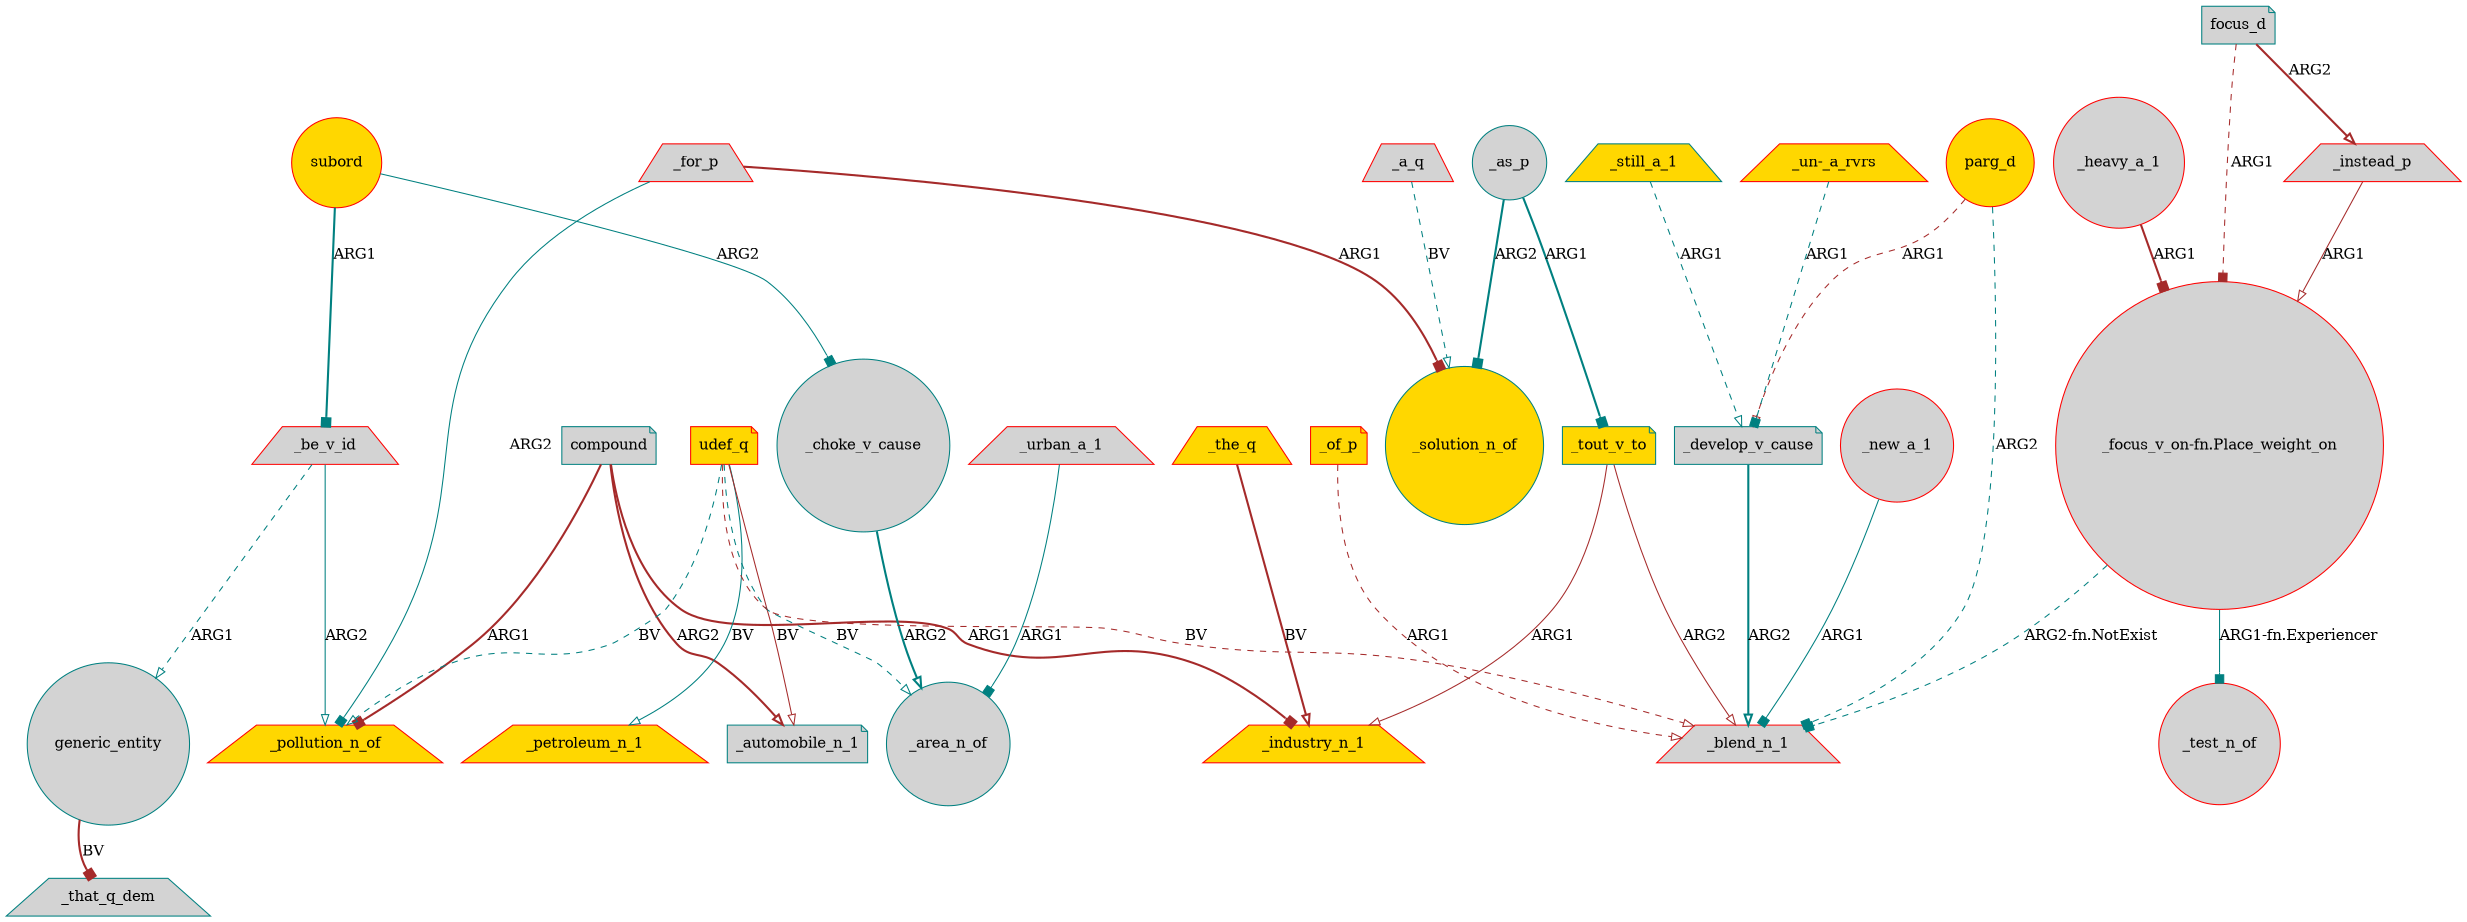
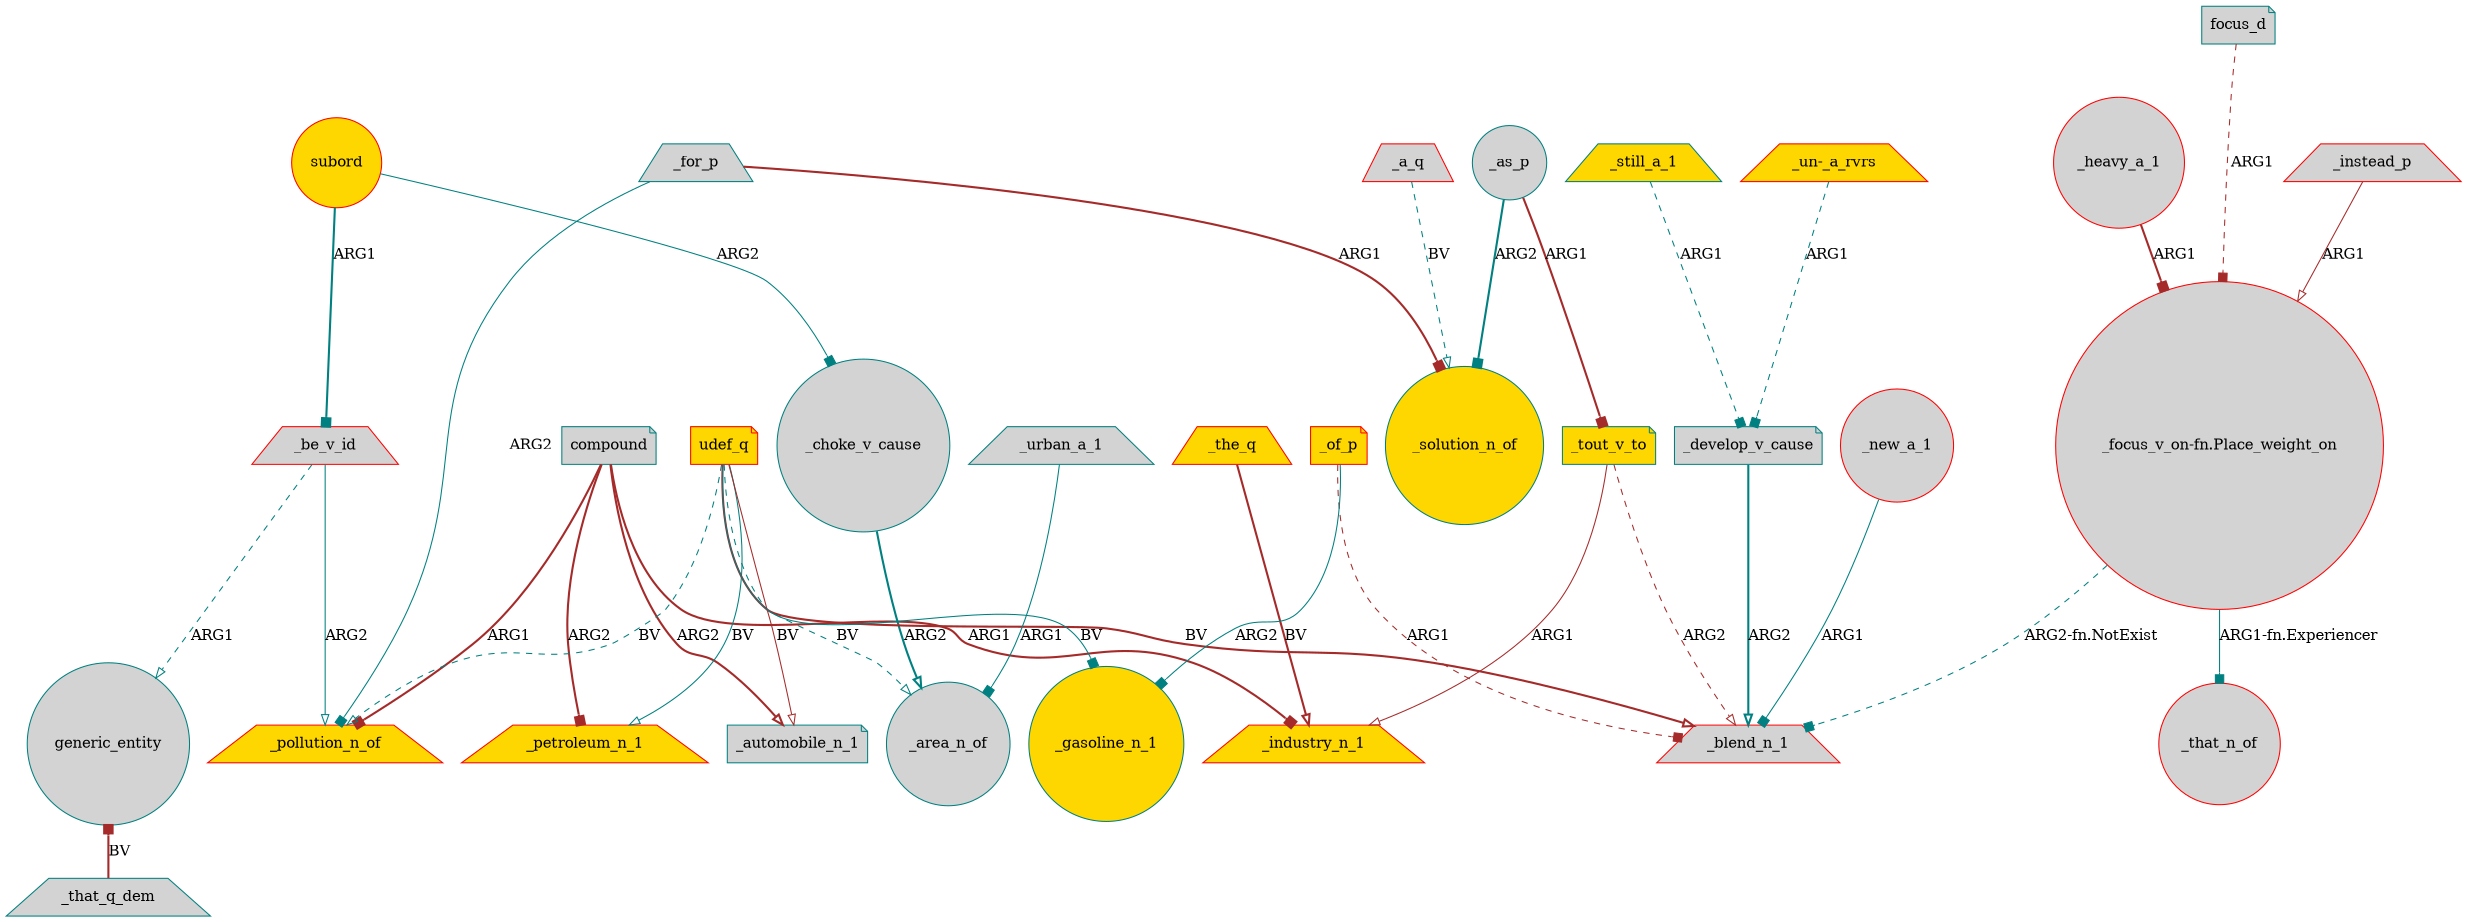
  digraph {
    node [color=red fillcolor=lightgrey shape=trapezium style=filled]
    edge [arrowhead=box color=teal style=bold]
    compound [color=teal shape=note]
    _petroleum_n_1 [fillcolor=gold]
    _pollution_n_of [fillcolor=gold]
    _automobile_n_1 [color=teal shape=note]
    _industry_n_1 [fillcolor=gold]
    _the_q [fillcolor=gold]
-   _test_n_of [shape=circle]
+   _test_n_of [shape=circle label=_that_n_of]
    subord [fillcolor=gold shape=circle]
    _be_v_id
    _choke_v_cause [color=teal shape=circle]
    generic_entity [color=teal shape=circle]
    _area_n_of [color=teal shape=circle]
    "_focus_v_on-fn.Place_weight_on" [shape=circle]
    _blend_n_1
    udef_q [fillcolor=gold shape=note]
+   _gasoline_n_1 [color=teal fillcolor=gold shape=circle]
    _develop_v_cause [color=teal shape=note]
-   _for_p
+   _for_p [color=teal]
    _solution_n_of [color=teal fillcolor=gold shape=circle]
    _as_p [color=teal shape=circle]
    _tout_v_to [color=teal fillcolor=gold shape=note]
    _that_q_dem [color=teal]
    focus_d [color=teal shape=note]
    _instead_p
-   parg_d [fillcolor=gold shape=circle]
    _heavy_a_1 [shape=circle]
    _still_a_1 [color=teal fillcolor=gold]
    _new_a_1 [shape=circle]
    _a_q
    "_un-_a_rvrs" [fillcolor=gold]
-   _urban_a_1
+   _urban_a_1 [color=teal]
    _of_p [fillcolor=gold shape=note]
+   compound -> _petroleum_n_1 [color=brown label=ARG2]
    compound -> _pollution_n_of [color=brown label=ARG1]
    compound -> _automobile_n_1 [arrowhead=onormal color=brown label=ARG2]
    compound -> _industry_n_1 [color=brown label=ARG1]
    _the_q -> _industry_n_1 [arrowhead=onormal color=brown label=BV]
    subord -> _be_v_id [label=ARG1]
    subord -> _choke_v_cause [label=ARG2 style=solid]
    _be_v_id -> _pollution_n_of [arrowhead=onormal label=ARG2 style=solid]
    _be_v_id -> generic_entity [arrowhead=onormal label=ARG1 style=dashed]
    _choke_v_cause -> _area_n_of [arrowhead=onormal label=ARG2]
    "_focus_v_on-fn.Place_weight_on" -> _test_n_of [label="ARG1-fn.Experiencer" style=solid]
    "_focus_v_on-fn.Place_weight_on" -> _blend_n_1 [label="ARG2-fn.NotExist" style=dashed]
    udef_q -> _petroleum_n_1 [arrowhead=onormal label=BV style=solid]
    udef_q -> _pollution_n_of [arrowhead=onormal label=BV style=dashed]
    udef_q -> _automobile_n_1 [arrowhead=onormal color=brown label=BV style=solid]
    udef_q -> _area_n_of [arrowhead=onormal label=BV style=dashed]
-   udef_q -> _blend_n_1 [arrowhead=onormal color=brown label=BV style=dashed]
+   udef_q -> _blend_n_1 [arrowhead=onormal color=brown label=BV]
+   udef_q -> _gasoline_n_1 [label=BV style=solid]
    _develop_v_cause -> _blend_n_1 [arrowhead=onormal label=ARG2]
    _for_p -> _pollution_n_of [label=ARG2 style=solid]
    _for_p -> _solution_n_of [color=brown label=ARG1]
    _as_p -> _solution_n_of [label=ARG2]
-   _as_p -> _tout_v_to [label=ARG1]
+   _as_p -> _tout_v_to [color=brown label=ARG1]
    _tout_v_to -> _industry_n_1 [arrowhead=onormal color=brown label=ARG1 style=solid]
-   _tout_v_to -> _blend_n_1 [arrowhead=onormal color=brown label=ARG2 style=solid]
-   generic_entity -> _that_q_dem [color=brown label=BV]
+   _tout_v_to -> _blend_n_1 [arrowhead=onormal color=brown label=ARG2 style=dashed]
+   _that_q_dem -> generic_entity [color=brown label=BV]
    focus_d -> "_focus_v_on-fn.Place_weight_on" [color=brown label=ARG1 style=dashed]
-   focus_d -> _instead_p [arrowhead=onormal color=brown label=ARG2]
    _instead_p -> "_focus_v_on-fn.Place_weight_on" [arrowhead=onormal color=brown label=ARG1 style=solid]
-   parg_d -> _blend_n_1 [label=ARG2 style=dashed]
-   parg_d -> _develop_v_cause [arrowhead=onormal color=brown label=ARG1 style=dashed]
    _heavy_a_1 -> "_focus_v_on-fn.Place_weight_on" [color=brown label=ARG1]
-   _still_a_1 -> _develop_v_cause [arrowhead=onormal label=ARG1 style=dashed]
+   _still_a_1 -> _develop_v_cause [label=ARG1 style=dashed]
    _new_a_1 -> _blend_n_1 [label=ARG1 style=solid]
    _a_q -> _solution_n_of [arrowhead=onormal label=BV style=dashed]
    "_un-_a_rvrs" -> _develop_v_cause [label=ARG1 style=dashed]
    _urban_a_1 -> _area_n_of [label=ARG1 style=solid]
-   _of_p -> _blend_n_1 [arrowhead=onormal color=brown label=ARG1 style=dashed]
+   _of_p -> _blend_n_1 [color=brown label=ARG1 style=dashed]
+   _of_p -> _gasoline_n_1 [label=ARG2 style=solid]
  }
